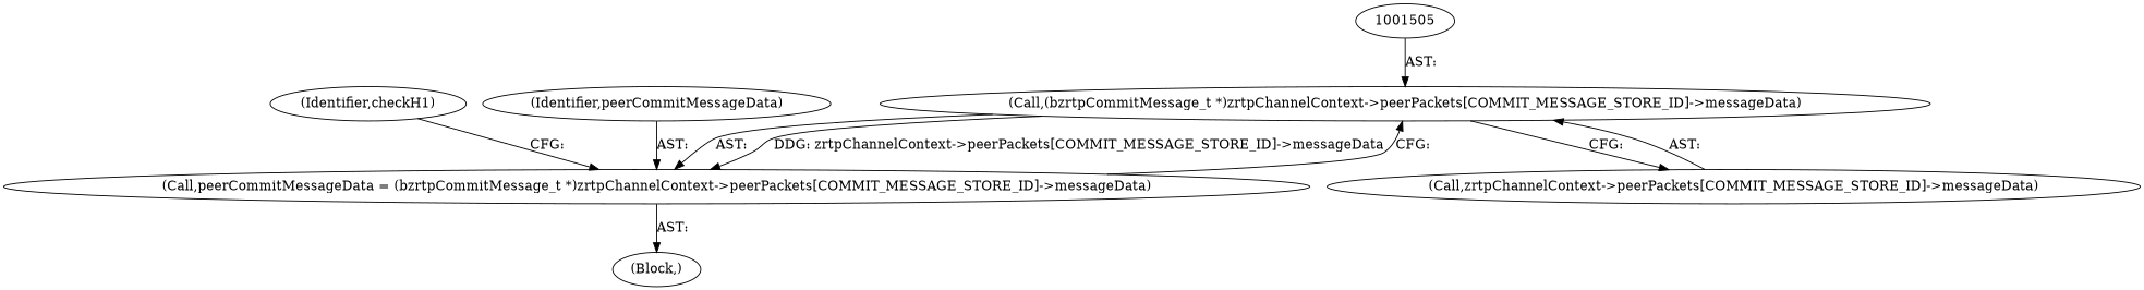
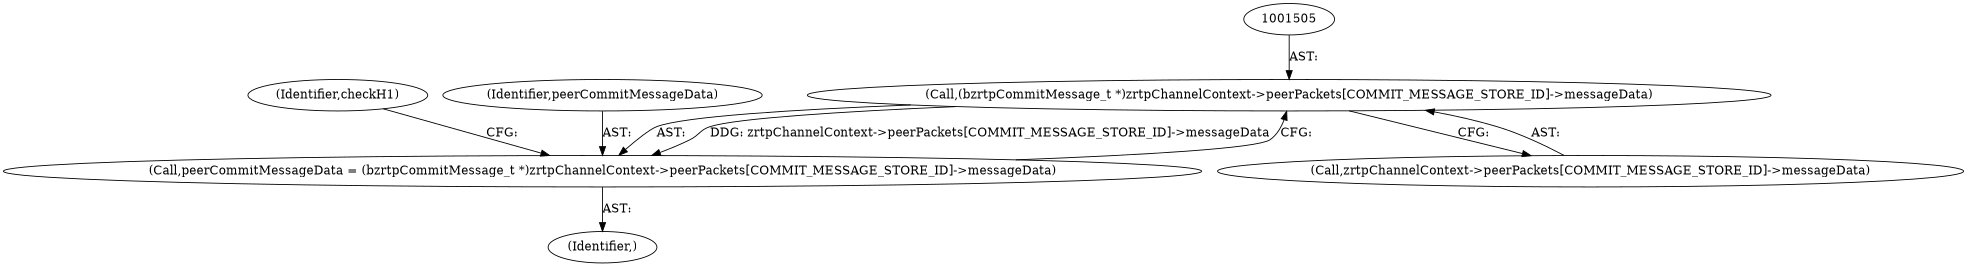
  digraph {
    n1 [label="(Call,(bzrtpCommitMessage_t *)zrtpChannelContext->peerPackets[COMMIT_MESSAGE_STORE_ID]->messageData)"]
    n2 [label="(Call,peerCommitMessageData = (bzrtpCommitMessage_t *)zrtpChannelContext->peerPackets[COMMIT_MESSAGE_STORE_ID]->messageData)"]
    n3 [label="(Call,zrtpChannelContext->peerPackets[COMMIT_MESSAGE_STORE_ID]->messageData)"]
-   n4 [label="(Block,)"]
+   n4 [label="(Identifier,)"]
    n5 [label="(Identifier,checkH1)"]
    n6 [label="(Identifier,peerCommitMessageData)"]
    1001505
    n1 -> n2 [label="AST: "]
    n1 -> n2 [label="DDG: zrtpChannelContext->peerPackets[COMMIT_MESSAGE_STORE_ID]->messageData"]
    n1 -> n3 [label="CFG: "]
    n2 -> n1 [label="CFG: "]
    n2 -> n4 [label="AST: "]
    n3 -> n1 [label="AST: "]
    n5 -> n2 [label="CFG: "]
    n6 -> n2 [label="AST: "]
    1001505 -> n1 [label="AST: "]
  }
